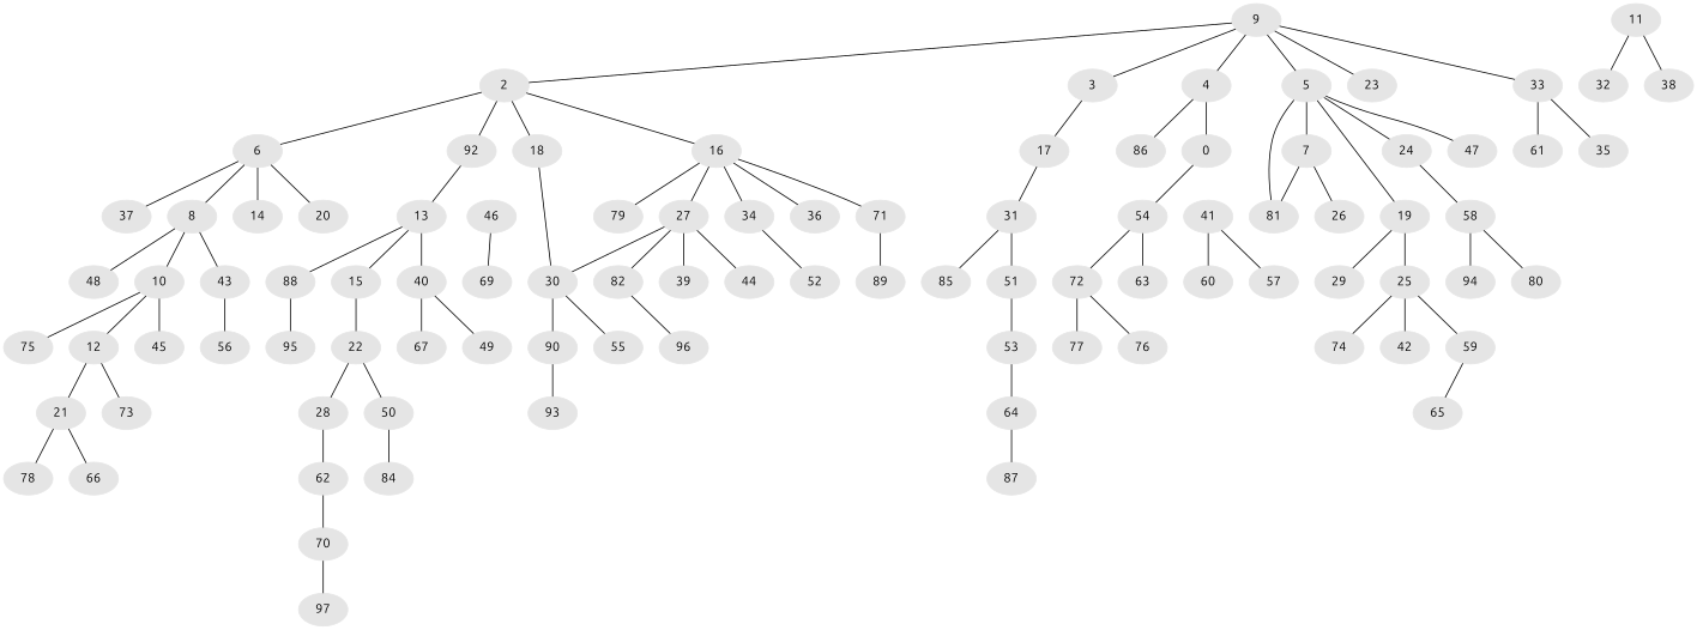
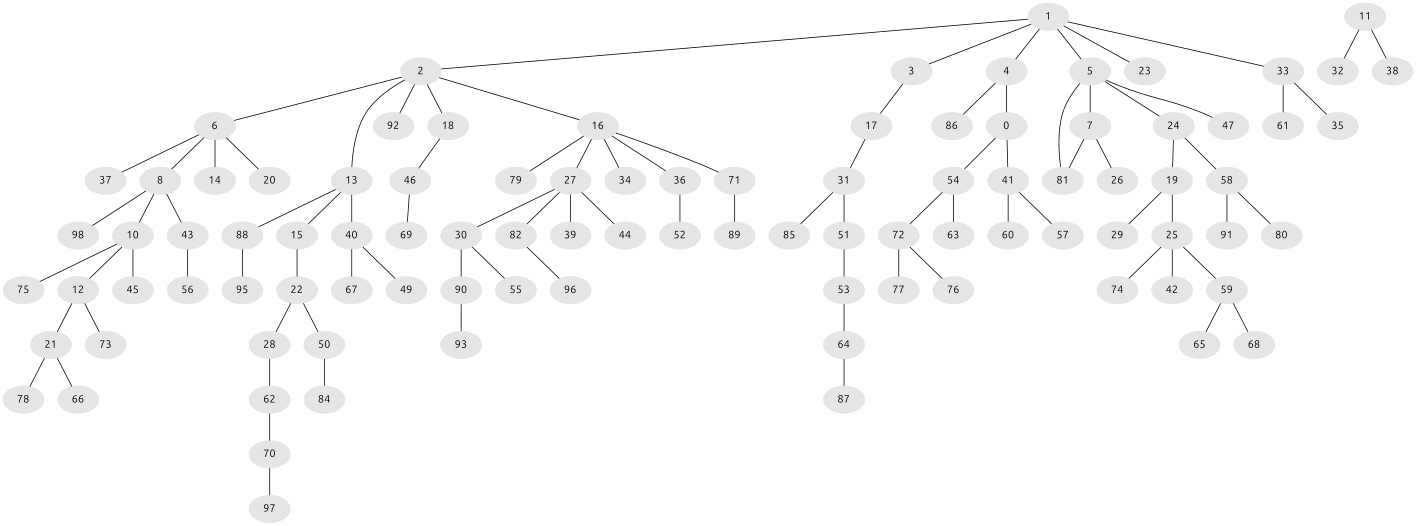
  graph {
    fontname=Ubuntu
    node [color=gray90 fontname=Ubuntu style=filled]
    edge [fontname=Ubuntu]
-   1 [label=9]
+   1
    2
    3
    4
    5
    23
    33
    6
    13
    16
    18
    92
    17
    n14 [label=0]
    86
    7
    19
    24
    47
    81
    35
    61
    8
    14
    20
    37
    15
    40
    88
    27
    34
    36
    71
    79
    46
    31
    41
    54
    26
    11
    32
    38
    25
    29
    58
    10
    43
-   48
+   48 [label=98]
    12
    45
    75
    56
    57
    60
    63
    72
    21
    73
    66
    78
    22
    49
    67
    95
    28
    50
    30
    39
    44
    82
    52
    89
    51
    85
    69
    42
    59
    74
    62
    84
    80
-   91 [label=94]
+   91
    65
+   68
    55
    90
    96
    70
    93
    53
    64
    87
    76
    77
    n95 [label=97]
    1 -- 2
    1 -- 3
    1 -- 4
    1 -- 5
    1 -- 23
    1 -- 33
    2 -- 6
-   92 -- 13
+   2 -- 13
    2 -- 16
    2 -- 18
    2 -- 92
    3 -- 17
    4 -- n14
    4 -- 86
    5 -- 7
-   5 -- 19
+   24 -- 19
    5 -- 24
    5 -- 47
    5 -- 81
    33 -- 35
    33 -- 61
    6 -- 8
    6 -- 14
    6 -- 20
    6 -- 37
    13 -- 15
    13 -- 40
    13 -- 88
    16 -- 27
    16 -- 34
    16 -- 36
    16 -- 71
    16 -- 79
-   18 -- 30
+   18 -- 46
    17 -- 31
+   n14 -- 41
    n14 -- 54
    7 -- 81
    7 -- 26
    19 -- 25
    19 -- 29
    24 -- 58
    8 -- 10
    8 -- 43
    8 -- 48
    15 -- 22
    40 -- 49
    40 -- 67
    88 -- 95
    27 -- 30
    27 -- 39
    27 -- 44
    27 -- 82
-   34 -- 52
+   36 -- 52
    71 -- 89
    46 -- 69
    31 -- 51
    31 -- 85
    41 -- 57
    41 -- 60
    54 -- 63
    54 -- 72
    11 -- 32
    11 -- 38
    25 -- 42
    25 -- 59
    25 -- 74
    58 -- 80
    58 -- 91
    10 -- 12
    10 -- 45
    10 -- 75
    43 -- 56
    12 -- 21
    12 -- 73
    72 -- 76
    72 -- 77
    21 -- 66
    21 -- 78
    22 -- 28
    22 -- 50
    28 -- 62
    50 -- 84
    30 -- 55
    30 -- 90
    82 -- 96
    51 -- 53
    59 -- 65
+   59 -- 68
    62 -- 70
    90 -- 93
    70 -- n95
    53 -- 64
    64 -- 87
  }
